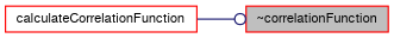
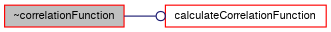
  digraph {
    rankdir=LR
    node [color=red fontname=FreeSans fontsize=10 shape=record]
    n1 [fillcolor=grey75 fontcolor=black height=0.2 label="~correlationFunction" style=filled width=0.4]
    n2 [height=0.2 label=calculateCorrelationFunction width=0.4]
-   n2 -> n1 [color=midnightblue fontname=FreeSans fontsize=10 labelfontname=FreeSans labelfontsize=10 style=solid arrowhead=odot]
+   n1 -> n2 [color=midnightblue fontname=FreeSans fontsize=10 labelfontname=FreeSans labelfontsize=10 style=solid arrowhead=odot]
  }
